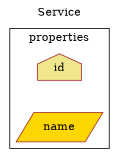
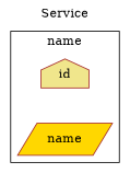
  digraph {
    label=Service
    labelloc=t
    node [style=filled color=brown]
    id [shape=house fillcolor=khaki]
    name [shape=parallelogram fillcolor=gold]
    subgraph cluster_1 {
-     label=properties
+     label=name
      id
      name
    }
    id -> name [style=invis]
  }
